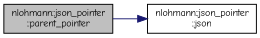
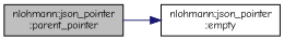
  digraph {
    rankdir=LR
    fontname="Comic Neue"
    node [color=black fontname="Comic Neue" fontsize=10 shape=record style=filled]
    n1 [fillcolor=grey75 fontcolor=black height=0.2 label="nlohmann::json_pointer\l::parent_pointer" width=0.4]
-   n2 [fillcolor=white height=0.2 label="nlohmann::json_pointer\l::json" width=0.4]
+   n2 [fillcolor=white height=0.2 label="nlohmann::json_pointer\l::empty" width=0.4]
    n1 -> n2 [color=midnightblue fontname="Comic Neue" fontsize=10 labelfontname=Helvetica labelfontsize=10 style=solid]
  }
